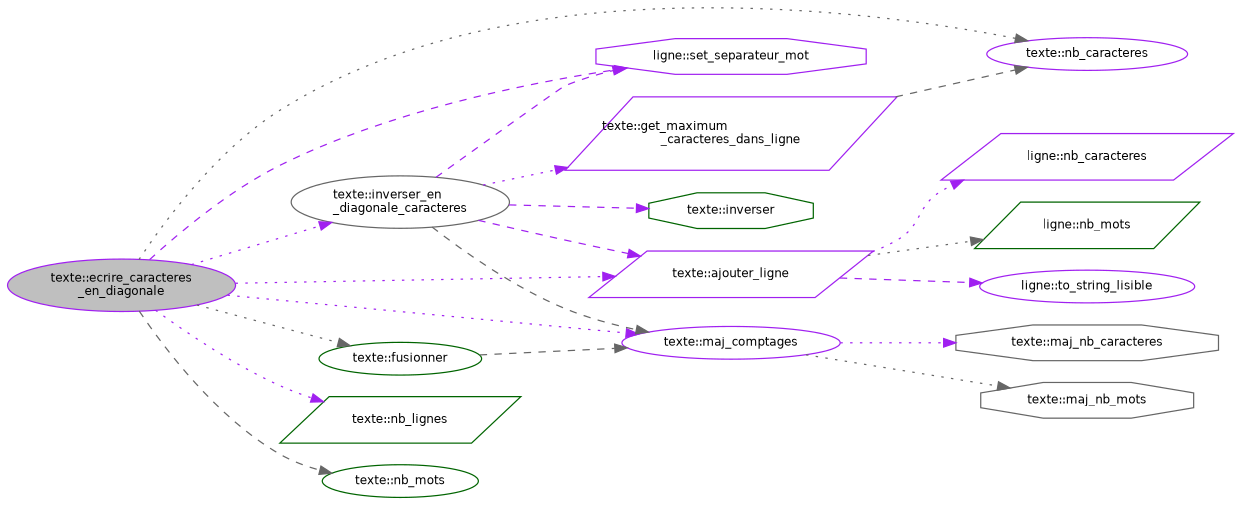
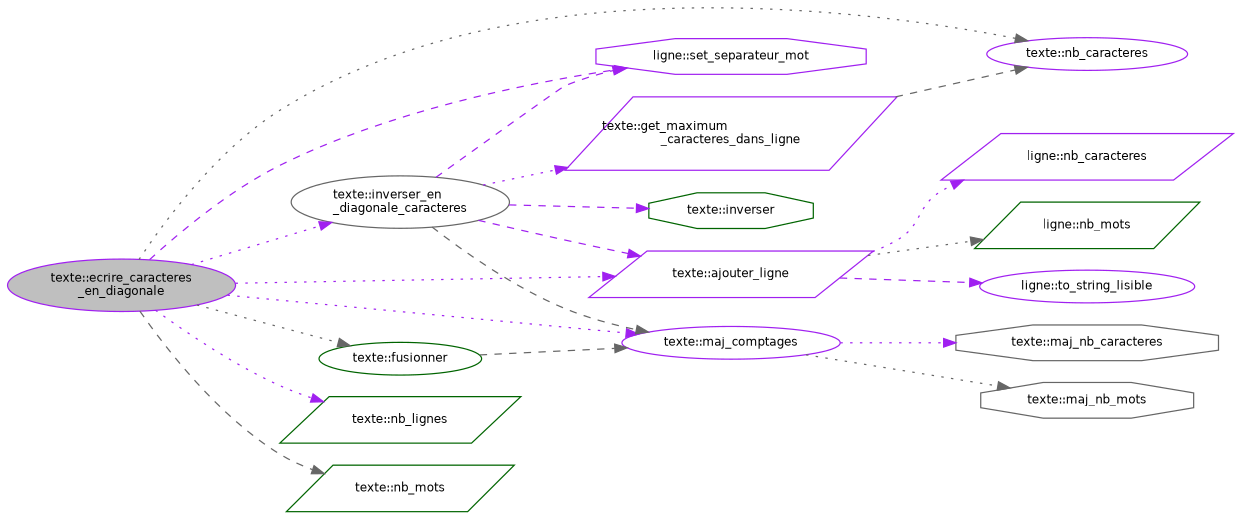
  digraph {
    rankdir=LR
    node [color=purple fillcolor=white fontname=Helvetica fontsize=10 shape=ellipse style=filled]
    edge [color=purple fontname=Helvetica fontsize=10 labelfontname=Helvetica labelfontsize=10 style=dotted]
    n1 [fillcolor=grey75 fontcolor=black height=0.2 label="texte::ecrire_caracteres\l_en_diagonale" width=0.4]
    n2 [height=0.2 label="texte::nb_caracteres" width=0.4]
    n3 [color=darkgreen height=0.2 label="texte::nb_lignes" shape=parallelogram width=0.4]
    n4 [height=0.2 label="ligne::set_separateur_mot" shape=octagon width=0.4]
    n5 [height=0.2 label="texte::ajouter_ligne" shape=parallelogram width=0.4]
-   n6 [color=darkgreen height=0.2 label="texte::nb_mots" width=0.4]
+   n6 [color=darkgreen height=0.2 label="texte::nb_mots" shape=parallelogram width=0.4]
    n7 [color=darkgreen height=0.2 label="texte::fusionner" width=0.4]
    n8 [height=0.2 label="texte::maj_comptages" width=0.4]
    n9 [color=gray40 height=0.2 label="texte::inverser_en\l_diagonale_caracteres" width=0.4]
    n10 [height=0.2 label="ligne::nb_caracteres" shape=parallelogram width=0.4]
    n11 [color=darkgreen height=0.2 label="ligne::nb_mots" shape=parallelogram width=0.4]
    n12 [height=0.2 label="ligne::to_string_lisible" width=0.4]
    n13 [color=gray40 height=0.2 label="texte::maj_nb_caracteres" shape=octagon width=0.4]
    n14 [color=gray40 height=0.2 label="texte::maj_nb_mots" shape=octagon width=0.4]
    n15 [color=darkgreen height=0.2 label="texte::inverser" shape=octagon width=0.4]
    n16 [height=0.2 label="texte::get_maximum\l_caracteres_dans_ligne" shape=parallelogram width=0.4]
    n1 -> n2 [color=gray40]
    n1 -> n3
    n1 -> n4 [style=dashed]
    n1 -> n5
    n1 -> n6 [color=gray40 style=dashed]
    n1 -> n7 [color=gray40]
    n1 -> n8
    n1 -> n9
    n5 -> n10
    n5 -> n11 [color=gray40]
    n5 -> n12 [style=dashed]
    n7 -> n8 [color=gray40 style=dashed]
    n8 -> n13
    n8 -> n14 [color=gray40]
    n9 -> n4 [style=dashed]
    n9 -> n5 [style=dashed]
    n9 -> n8 [color=gray40 style=dashed]
    n9 -> n15 [style=dashed]
    n9 -> n16
    n16 -> n2 [color=gray40 style=dashed]
  }
